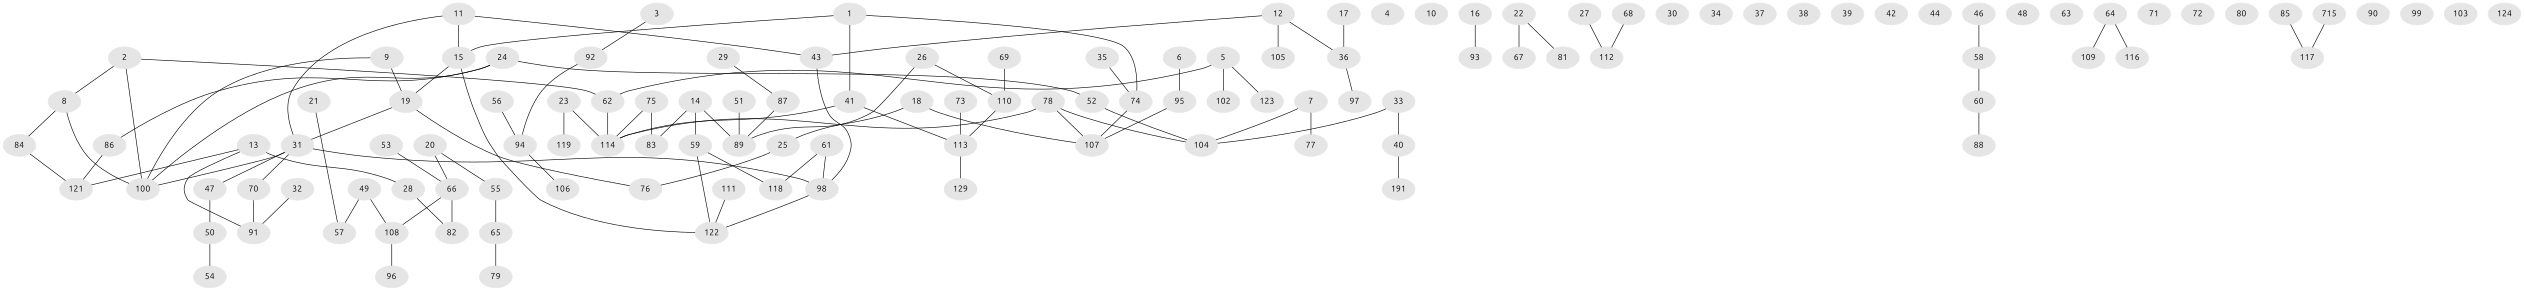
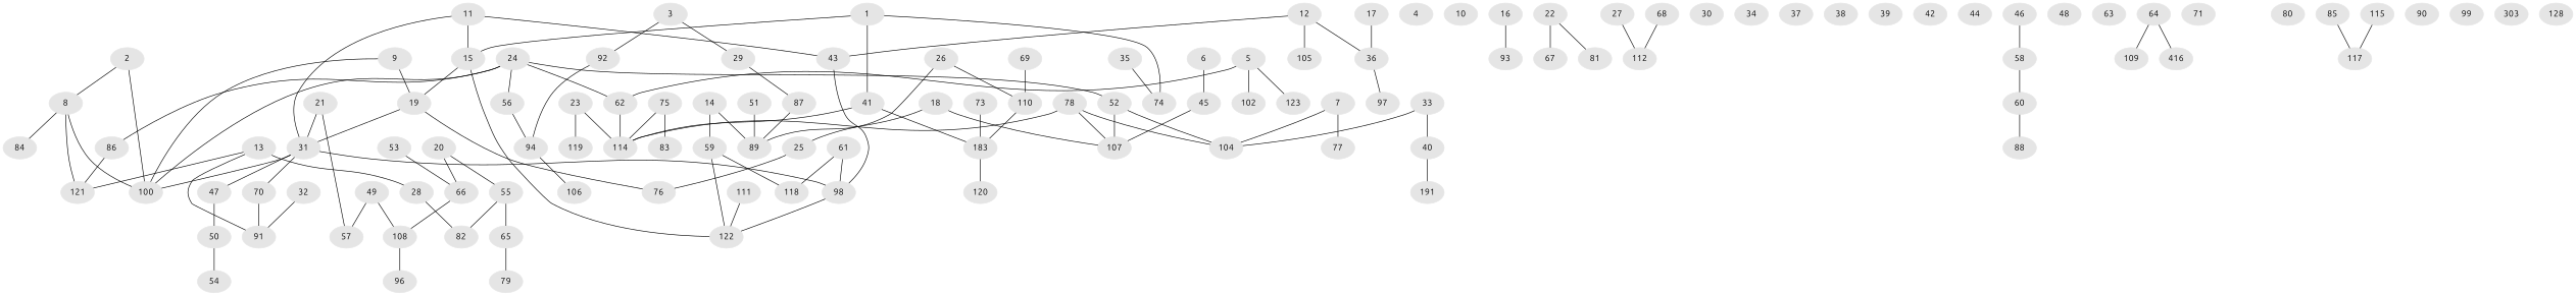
  graph {
    fontname=Ubuntu
    node [color=gray90 fontname=Ubuntu style=filled]
    edge [fontname=Ubuntu]
    1
    15
    41
    74
    19
    122
    114
-   113
+   113 [label=183]
    107
    2
    8
    100
    84
    121
    3
    29
    92
    87
    94
    4
    5
    62
    102
    123
    6
-   45 [label=95]
+   45
    7
    77
    104
    9
    31
    76
    10
    11
    43
    47
    70
    98
    12
    36
    105
    97
    13
    28
    91
    82
    14
    59
    83
    89
    118
    16
    93
    17
    18
    25
    20
    55
    66
    65
    108
    21
    57
    22
    67
    81
    23
    119
    24
    52
    56
    86
    26
    110
    27
    112
    30
    50
    32
    33
    40
    n82 [label=191]
    34
    35
    37
    38
    39
-   120 [label=129]
+   120
    42
    44
    46
    58
    60
    54
    48
    49
    96
    51
    53
    79
    106
    88
    61
    63
    64
    109
-   116
+   116 [label=416]
    68
    69
    71
-   72
    73
    75
    78
    80
    85
    117
    90
    99
-   103
+   103 [label=303]
    111
-   115 [label=715]
-   124
+   115
+   124 [label=128]
    1 -- 15
    1 -- 41
    1 -- 74
    15 -- 19
    15 -- 122
    41 -- 114
    41 -- 113
-   74 -- 107
+   52 -- 107
    19 -- 31
    19 -- 76
    113 -- 120
    2 -- 8
    2 -- 100
    8 -- 100
    8 -- 84
-   84 -- 121
+   8 -- 121
+   3 -- 29
    3 -- 92
    29 -- 87
    92 -- 94
    87 -- 89
    94 -- 106
    5 -- 62
    5 -- 102
    5 -- 123
    62 -- 114
    6 -- 45
    45 -- 107
    7 -- 77
    7 -- 104
    9 -- 19
    9 -- 100
    31 -- 100
    31 -- 47
    31 -- 70
    31 -- 98
    11 -- 15
    11 -- 31
    11 -- 43
    43 -- 98
    47 -- 50
    70 -- 91
    98 -- 122
    12 -- 43
    12 -- 36
    12 -- 105
    36 -- 97
    13 -- 121
    13 -- 28
    13 -- 91
    28 -- 82
    14 -- 59
-   14 -- 83
    14 -- 89
    59 -- 122
    59 -- 118
    16 -- 93
    17 -- 36
    18 -- 107
    18 -- 25
    25 -- 76
    20 -- 55
    20 -- 66
    55 -- 65
-   66 -- 82
+   55 -- 82
    66 -- 108
    65 -- 79
    108 -- 96
+   21 -- 31
    21 -- 57
    22 -- 67
    22 -- 81
    23 -- 114
    23 -- 119
    24 -- 100
-   2 -- 62
+   24 -- 62
    24 -- 52
+   24 -- 56
    24 -- 86
    52 -- 104
    56 -- 94
    86 -- 121
    26 -- 89
    26 -- 110
    110 -- 113
    27 -- 112
    50 -- 54
    32 -- 91
    33 -- 104
    33 -- 40
    40 -- n82
    35 -- 74
    46 -- 58
    58 -- 60
    60 -- 88
    49 -- 108
    49 -- 57
    51 -- 89
    53 -- 66
    61 -- 98
    61 -- 118
    64 -- 109
    64 -- 116
    68 -- 112
    69 -- 110
    73 -- 113
    75 -- 114
    75 -- 83
    78 -- 114
    78 -- 107
    78 -- 104
    85 -- 117
    111 -- 122
    115 -- 117
  }
